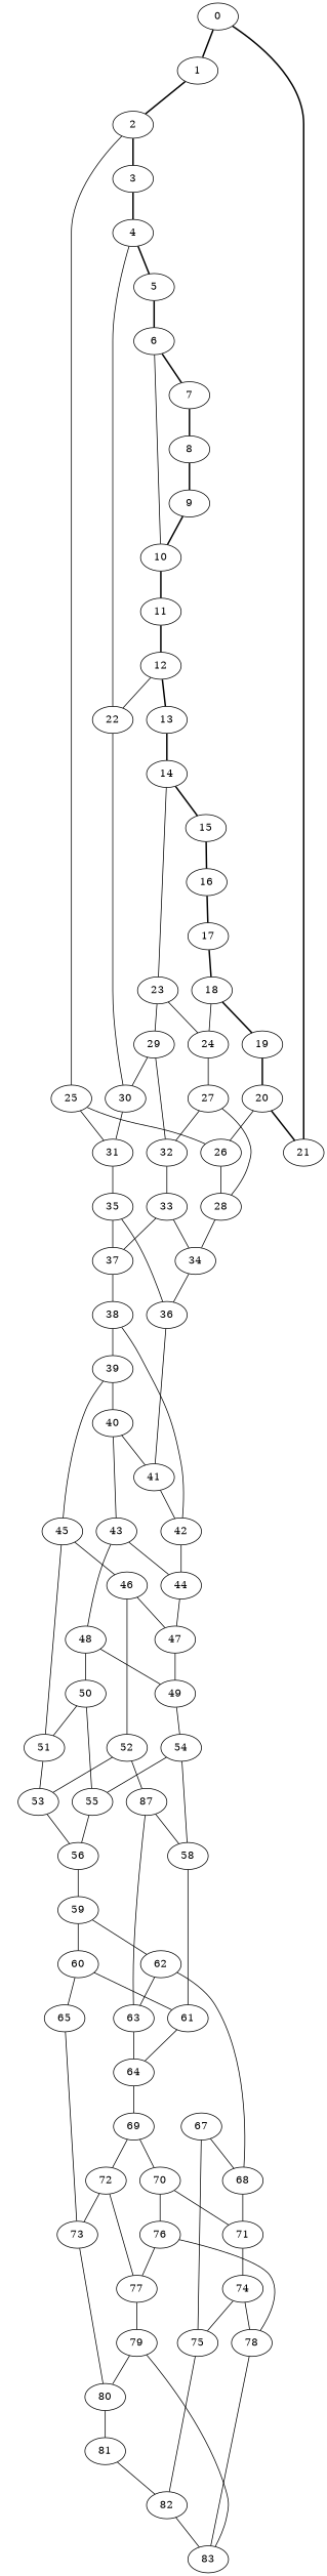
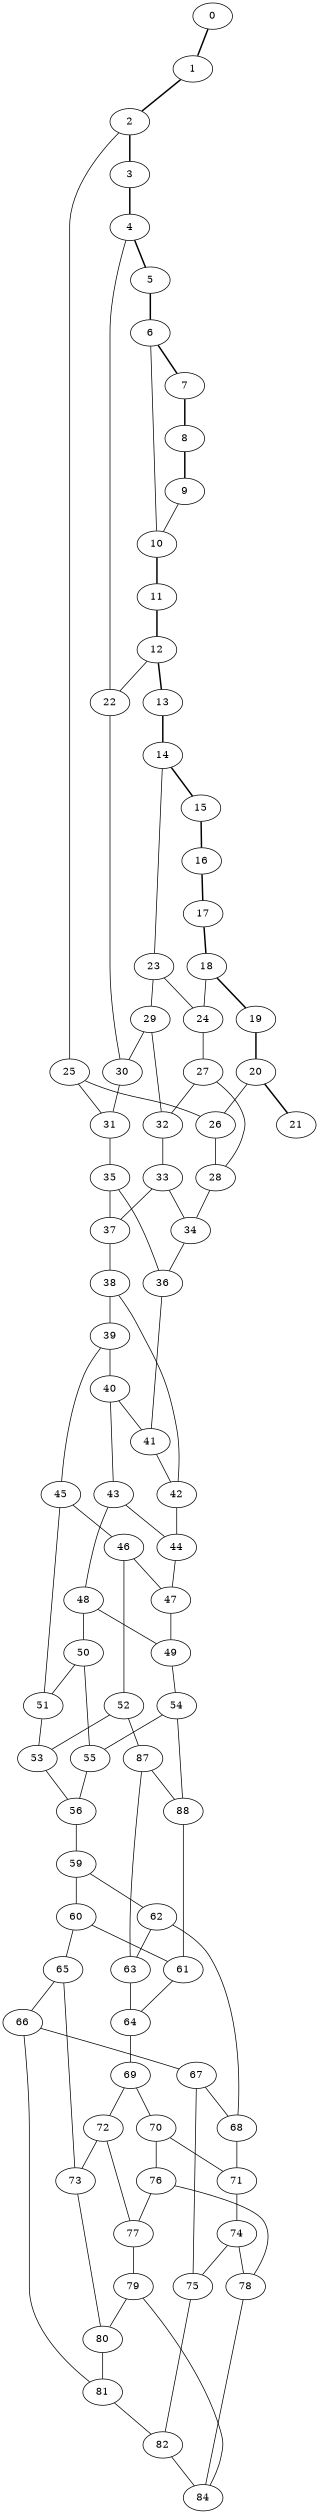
  graph {
    0
    1
    21
    2
    3
    25
    4
    26
    31
    5
    22
    28
    35
    6
    30
    7
    10
    8
    11
    9
    12
    13
    14
    15
    23
    16
    24
    29
    17
    27
    32
    18
    19
    20
    34
    33
    36
    37
    41
    38
    42
    39
    44
    40
    45
    43
    46
    51
    47
    48
    52
    53
    49
    50
    54
    55
    n57 [label=87]
    56
-   58
+   58 [label=88]
    63
    61
    59
    64
    60
    62
    65
    68
    69
+   66
    73
    71
    67
    81
    80
    70
    72
    74
    76
    77
    75
    82
-   83
+   83 [label=84]
    78
    79
    0 -- 1 [style=bold]
-   0 -- 21 [style=bold]
    1 -- 2 [style=bold]
    2 -- 3 [style=bold]
    2 -- 25
    3 -- 4 [style=bold]
    25 -- 26
    25 -- 31
    4 -- 5 [style=bold]
    4 -- 22
    26 -- 28
    31 -- 35
    5 -- 6 [style=bold]
    22 -- 30
    28 -- 34
    35 -- 36
    35 -- 37
    6 -- 7 [style=bold]
    6 -- 10
    30 -- 31
    7 -- 8 [style=bold]
    10 -- 11 [style=bold]
    8 -- 9 [style=bold]
    11 -- 12 [style=bold]
-   9 -- 10 [style=bold]
+   9 -- 10 [style=solid]
    12 -- 22
    12 -- 13 [style=bold]
    13 -- 14 [style=bold]
    14 -- 15 [style=bold]
    14 -- 23
    15 -- 16 [style=bold]
    23 -- 24
    23 -- 29
    16 -- 17 [style=bold]
    24 -- 27
    29 -- 30
    29 -- 32
    17 -- 18 [style=bold]
    27 -- 28
    27 -- 32
    32 -- 33
    18 -- 24
    18 -- 19 [style=bold]
    19 -- 20 [style=bold]
    20 -- 21 [style=bold]
    20 -- 26
    34 -- 36
    33 -- 34
    33 -- 37
    36 -- 41
    37 -- 38
    41 -- 42
    38 -- 42
    38 -- 39
    42 -- 44
    39 -- 40
    39 -- 45
    44 -- 47
    40 -- 41
    40 -- 43
    45 -- 46
    45 -- 51
    43 -- 44
    43 -- 48
    46 -- 47
    46 -- 52
    51 -- 53
    47 -- 49
    48 -- 49
    48 -- 50
    52 -- 53
    52 -- n57
    53 -- 56
    49 -- 54
    50 -- 51
    50 -- 55
    54 -- 55
    54 -- 58
    55 -- 56
    n57 -- 58
    n57 -- 63
    56 -- 59
    58 -- 61
    63 -- 64
    61 -- 64
    59 -- 60
    59 -- 62
    64 -- 69
    60 -- 61
    60 -- 65
    62 -- 63
    62 -- 68
+   65 -- 66
    65 -- 73
    68 -- 71
    69 -- 70
    69 -- 72
+   66 -- 67
+   66 -- 81
    73 -- 80
    71 -- 74
    67 -- 68
    67 -- 75
    81 -- 82
    80 -- 81
    70 -- 71
    70 -- 76
    72 -- 73
    72 -- 77
    74 -- 75
    74 -- 78
    76 -- 77
    76 -- 78
    77 -- 79
    75 -- 82
    82 -- 83
    78 -- 83
    79 -- 80
    79 -- 83
  }
